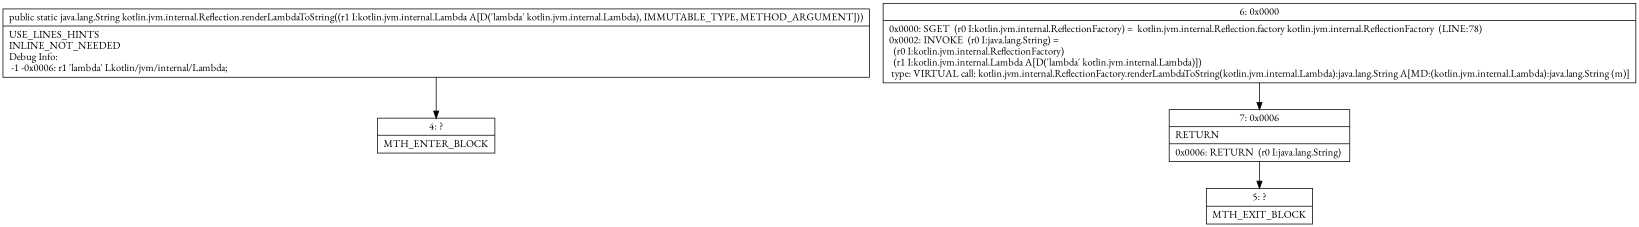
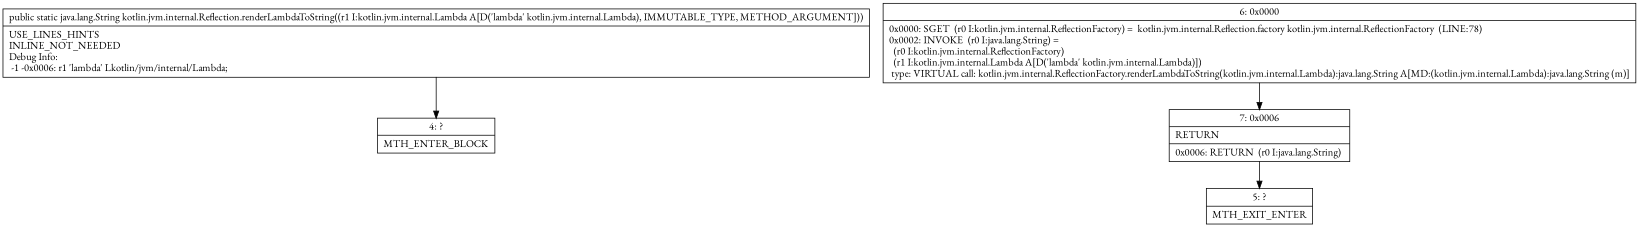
  digraph {
    fontname="EB Garamond"
    node [fontname="EB Garamond" shape=record]
    edge [fontname="EB Garamond"]
    n1 [label="{4\:\ ?|MTH_ENTER_BLOCK\l}"]
    n2 [label="{6\:\ 0x0000|0x0000: SGET  (r0 I:kotlin.jvm.internal.ReflectionFactory) =  kotlin.jvm.internal.Reflection.factory kotlin.jvm.internal.ReflectionFactory  (LINE:78)\l0x0002: INVOKE  (r0 I:java.lang.String) = \l  (r0 I:kotlin.jvm.internal.ReflectionFactory)\l  (r1 I:kotlin.jvm.internal.Lambda A[D('lambda' kotlin.jvm.internal.Lambda)])\l type: VIRTUAL call: kotlin.jvm.internal.ReflectionFactory.renderLambdaToString(kotlin.jvm.internal.Lambda):java.lang.String A[MD:(kotlin.jvm.internal.Lambda):java.lang.String (m)]\l}"]
    n3 [label="{7\:\ 0x0006|RETURN\l|0x0006: RETURN  (r0 I:java.lang.String) \l}"]
-   n4 [label="{5\:\ ?|MTH_EXIT_BLOCK\l}"]
+   n4 [label="{5\:\ ?|MTH_EXIT_ENTER\l}"]
    n5 [label="{public static java.lang.String kotlin.jvm.internal.Reflection.renderLambdaToString((r1 I:kotlin.jvm.internal.Lambda A[D('lambda' kotlin.jvm.internal.Lambda), IMMUTABLE_TYPE, METHOD_ARGUMENT]))  | USE_LINES_HINTS\lINLINE_NOT_NEEDED\lDebug Info:\l  \-1 \-0x0006: r1 'lambda' Lkotlin\/jvm\/internal\/Lambda;\l}"]
    n2 -> n3
    n3 -> n4
    n5 -> n1
  }
